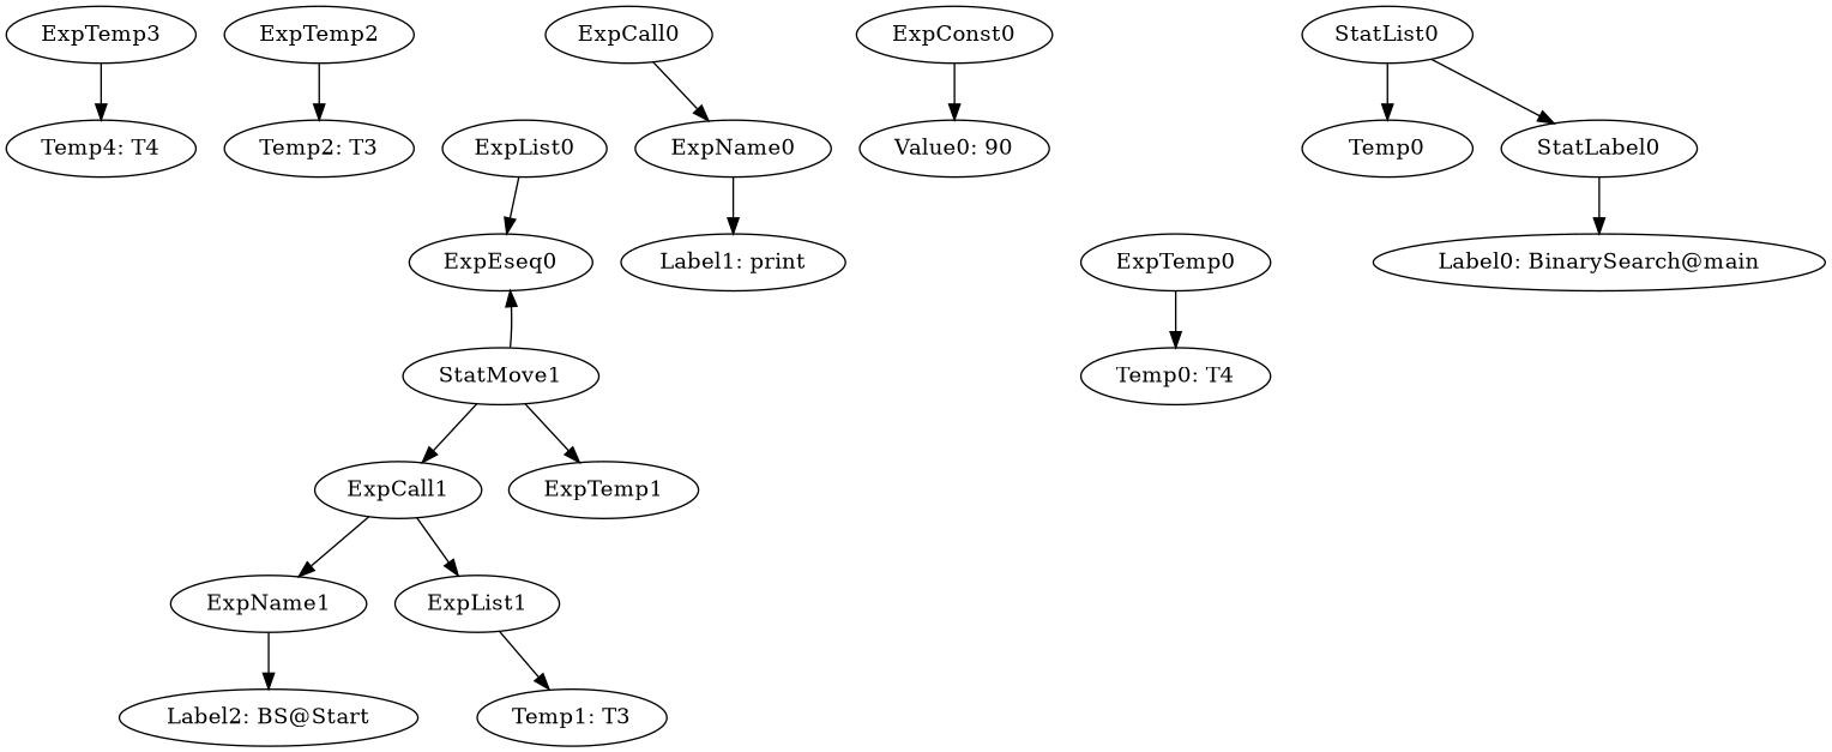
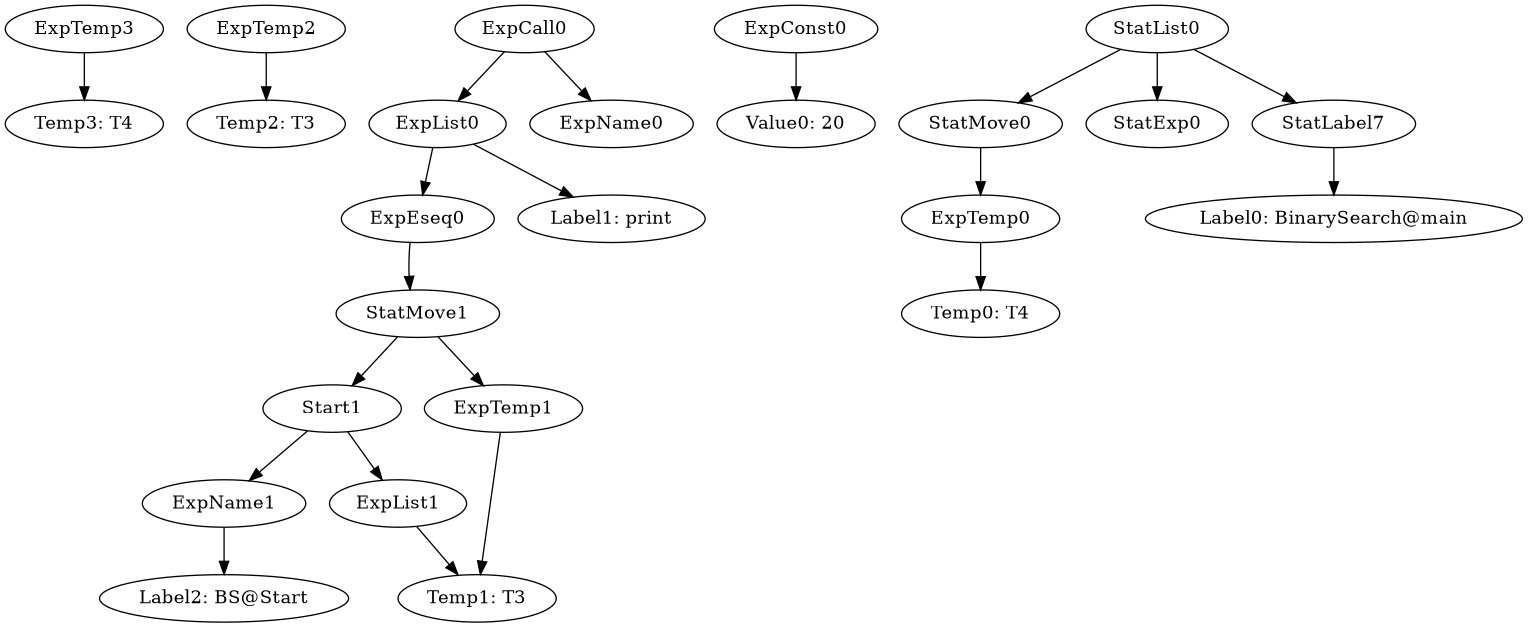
  digraph {
    ordering=out
    ExpTemp3
-   "Temp3: T4" [label="Temp4: T4"]
+   "Temp3: T4"
    ExpTemp2
    "Temp2: T3"
    ExpEseq0
    StatMove1
-   ExpCall1
+   ExpCall1 [label=Start1]
    ExpTemp1
    ExpName1
    ExpList1
    "Temp1: T3"
    ExpConst0
-   "Value0: 20" [label="Value0: 90"]
+   "Value0: 20"
+   StatMove0
    ExpTemp0
    "Temp0: T4"
    ExpCall0
    ExpList0
    ExpName0
    "Label1: print"
    "Label2: BS@Start"
    StatList0
-   StatExp0 [label=Temp0]
-   StatLabel0
+   StatExp0
+   StatLabel0 [label=StatLabel7]
    "Label0: BinarySearch@main"
    ExpTemp3 -> "Temp3: T4"
    ExpTemp2 -> "Temp2: T3"
-   StatMove1 -> ExpEseq0
+   ExpEseq0 -> StatMove1
    StatMove1 -> ExpCall1
    StatMove1 -> ExpTemp1
    ExpCall1 -> ExpName1
    ExpCall1 -> ExpList1
+   ExpTemp1 -> "Temp1: T3"
    ExpName1 -> "Label2: BS@Start"
    ExpList1 -> "Temp1: T3"
    ExpConst0 -> "Value0: 20"
+   StatMove0 -> ExpTemp0
    ExpTemp0 -> "Temp0: T4"
+   ExpCall0 -> ExpList0
    ExpCall0 -> ExpName0
    ExpList0 -> ExpEseq0
-   ExpName0 -> "Label1: print"
+   ExpList0 -> "Label1: print"
+   StatList0 -> StatMove0
    StatList0 -> StatExp0
    StatList0 -> StatLabel0
    StatLabel0 -> "Label0: BinarySearch@main"
  }
